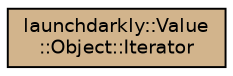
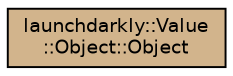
  digraph {
    rankdir=LR
-   n1 [color=black fillcolor=tan fontname=Helvetica fontsize=10 height=0.2 label="launchdarkly::Value\l::Object::Iterator" shape=record style=filled width=0.4]
+   n1 [color=black fillcolor=tan fontname=Helvetica fontsize=10 height=0.2 label="launchdarkly::Value\l::Object::Object" shape=record style=filled width=0.4]
  }
